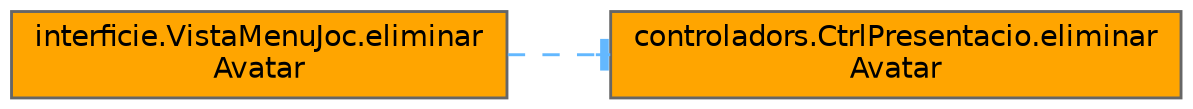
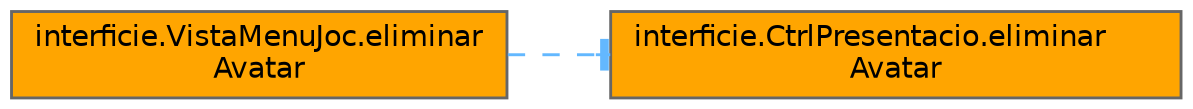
  digraph {
    rankdir=LR
    node [fillcolor=orange fontname=Helvetica fontsize=10 shape=box style=filled]
    n1 [color=gray40 fontcolor=black height=0.2 label="interficie.VistaMenuJoc.eliminar\lAvatar" width=0.4]
-   n2 [color=grey40 height=0.2 label="controladors.CtrlPresentacio.eliminar\lAvatar" width=0.4]
+   n2 [color=grey40 height=0.2 label="interficie.CtrlPresentacio.eliminar\lAvatar" width=0.4]
    n1 -> n2 [color=steelblue1 fontname=Helvetica fontsize=10 labelfontname=Helvetica labelfontsize=10 style=dashed arrowhead=tee]
  }
